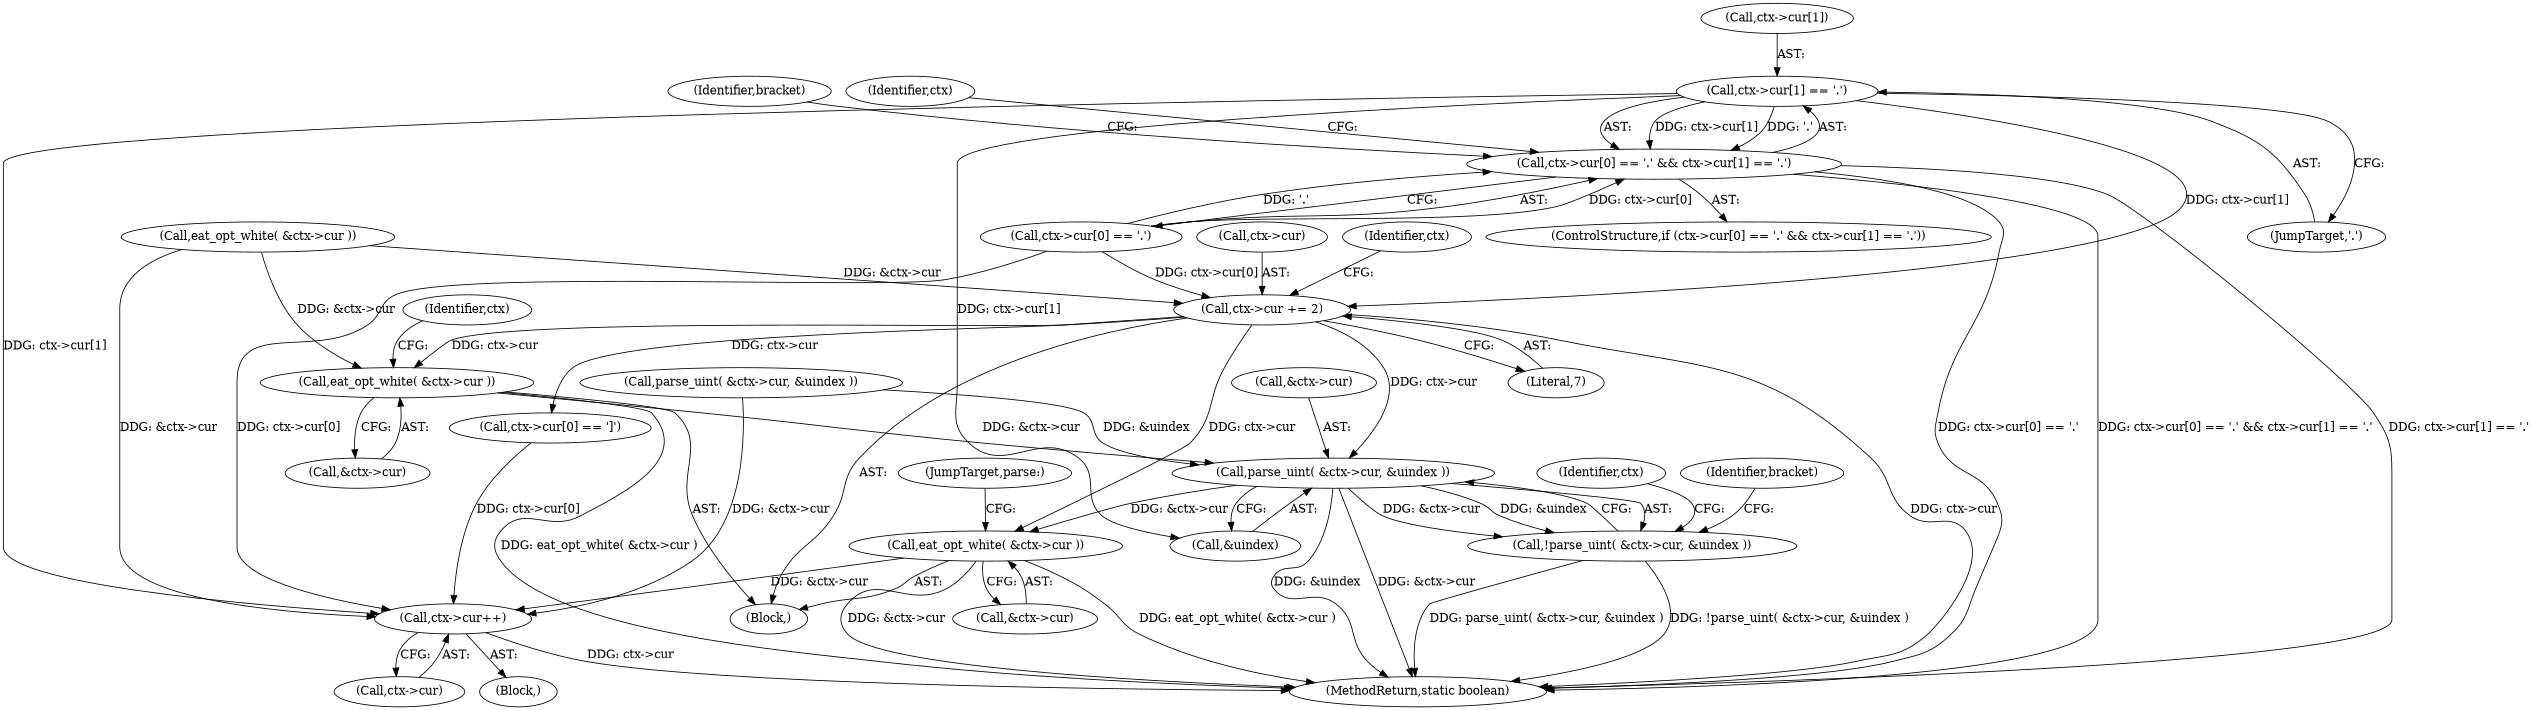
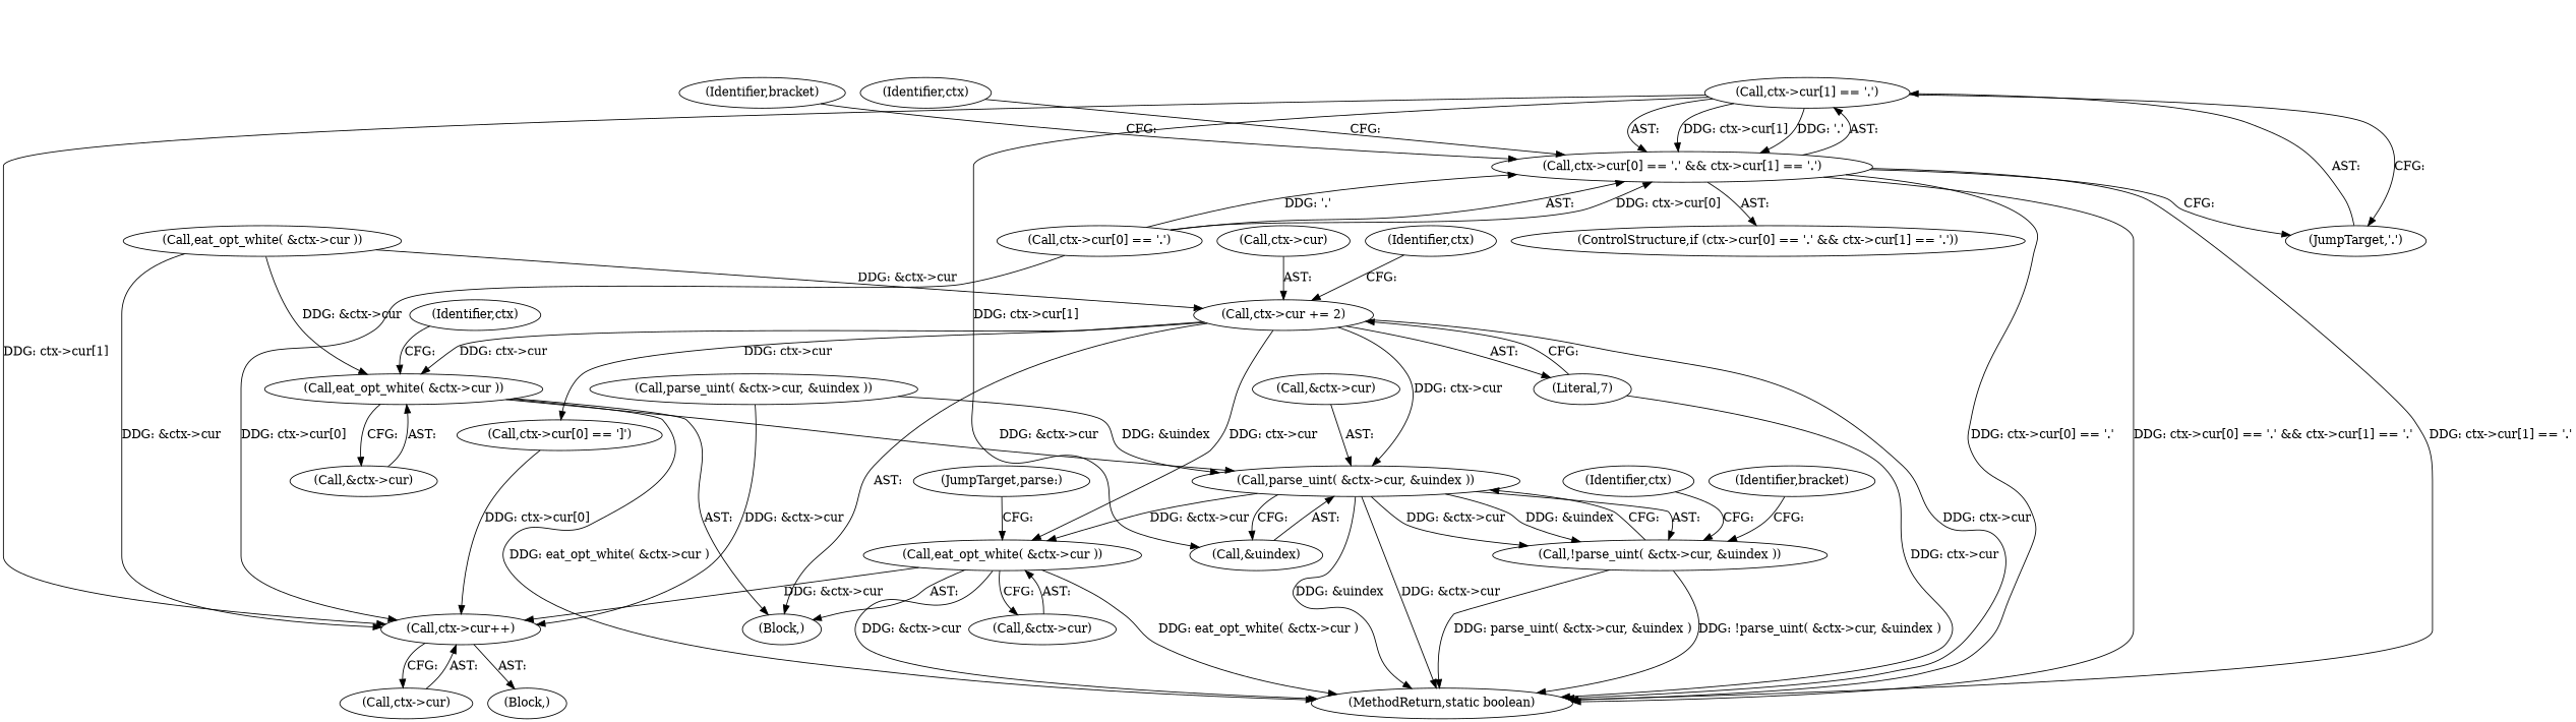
  digraph {
    n1 [label="(Call,ctx->cur[1] == '.')"]
    n2 [label="(Call,ctx->cur[0] == '.' && ctx->cur[1] == '.')"]
    n3 [label="(Call,ctx->cur += 2)"]
    n4 [label="(Call,ctx->cur++)"]
    n5 [label="(JumpTarget,'.')"]
    n6 [label="(Call,&uindex)"]
    n7 [label="(MethodReturn,static boolean)"]
    n8 [label="(Call,ctx->cur[0] == '.')"]
    n9 [label="(ControlStructure,if (ctx->cur[0] == '.' && ctx->cur[1] == '.'))"]
    n10 [label="(Call,eat_opt_white( &ctx->cur ))"]
    n11 [label="(Call,parse_uint( &ctx->cur, &uindex ))"]
    n12 [label="(Call,eat_opt_white( &ctx->cur ))"]
    n13 [label="(Block,)"]
    n14 [label="(Literal,7)"]
    n15 [label="(Call,ctx->cur[0] == ']')"]
    n16 [label="(Call,ctx->cur)"]
    n17 [label="(Block,)"]
    n18 [label="(Call,&ctx->cur)"]
    n19 [label="(Call,!parse_uint( &ctx->cur, &uindex ))"]
    n20 [label="(Call,&ctx->cur)"]
    n21 [label="(Call,eat_opt_white( &ctx->cur ))"]
    n22 [label="(Identifier,ctx)"]
    n23 [label="(Identifier,ctx)"]
    n24 [label="(Call,ctx->cur)"]
-   n25 [label="(Call,ctx->cur[1])"]
    n26 [label="(JumpTarget,parse:)"]
    n27 [label="(Call,parse_uint( &ctx->cur, &uindex ))"]
    n28 [label="(Identifier,bracket)"]
    n29 [label="(Identifier,bracket)"]
    n30 [label="(Identifier,ctx)"]
    n31 [label="(Identifier,ctx)"]
    n32 [label="(Call,&ctx->cur)"]
    n1 -> n2 [label="AST: "]
    n1 -> n2 [label="DDG: ctx->cur[1]"]
    n1 -> n2 [label="DDG: '.'"]
-   n1 -> n3 [label="DDG: ctx->cur[1]"]
    n1 -> n4 [label="DDG: ctx->cur[1]"]
    n1 -> n5 [label="CFG: "]
    n1 -> n6 [label="DDG: ctx->cur[1]"]
    n2 -> n1 [label="AST: "]
    n2 -> n7 [label="DDG: ctx->cur[1] == '.'"]
    n2 -> n7 [label="DDG: ctx->cur[0] == '.'"]
    n2 -> n7 [label="DDG: ctx->cur[0] == '.' && ctx->cur[1] == '.'"]
-   n2 -> n8 [label="CFG: "]
+   n2 -> n5 [label="CFG: "]
    n2 -> n9 [label="AST: "]
    n3 -> n7 [label="DDG: ctx->cur"]
    n3 -> n10 [label="DDG: ctx->cur"]
    n3 -> n11 [label="DDG: ctx->cur"]
    n3 -> n12 [label="DDG: ctx->cur"]
    n3 -> n13 [label="AST: "]
-   n3 -> n14 [label="CFG: "]
+   n3 -> n14 [label="AST: "]
    n3 -> n15 [label="DDG: ctx->cur"]
-   n4 -> n7 [label="DDG: ctx->cur"]
+   n14 -> n7 [label="DDG: ctx->cur"]
    n4 -> n16 [label="CFG: "]
    n4 -> n17 [label="AST: "]
    n5 -> n1 [label="AST: "]
    n6 -> n11 [label="AST: "]
    n8 -> n2 [label="AST: "]
    n8 -> n2 [label="DDG: ctx->cur[0]"]
    n8 -> n2 [label="DDG: '.'"]
-   n8 -> n3 [label="DDG: ctx->cur[0]"]
    n8 -> n4 [label="DDG: ctx->cur[0]"]
    n10 -> n7 [label="DDG: eat_opt_white( &ctx->cur )"]
    n10 -> n11 [label="DDG: &ctx->cur"]
    n10 -> n13 [label="AST: "]
    n10 -> n18 [label="CFG: "]
    n11 -> n6 [label="CFG: "]
    n11 -> n7 [label="DDG: &uindex"]
    n11 -> n7 [label="DDG: &ctx->cur"]
    n11 -> n12 [label="DDG: &ctx->cur"]
    n11 -> n19 [label="AST: "]
    n11 -> n19 [label="DDG: &ctx->cur"]
    n11 -> n19 [label="DDG: &uindex"]
    n12 -> n4 [label="DDG: &ctx->cur"]
    n12 -> n7 [label="DDG: eat_opt_white( &ctx->cur )"]
    n12 -> n7 [label="DDG: &ctx->cur"]
    n12 -> n13 [label="AST: "]
    n12 -> n20 [label="CFG: "]
-   n14 -> n3 [label="AST: "]
+   n14 -> n3 [label="CFG: "]
    n15 -> n4 [label="DDG: ctx->cur[0]"]
    n16 -> n4 [label="AST: "]
    n18 -> n10 [label="AST: "]
    n19 -> n7 [label="DDG: parse_uint( &ctx->cur, &uindex )"]
    n19 -> n7 [label="DDG: !parse_uint( &ctx->cur, &uindex )"]
    n19 -> n11 [label="CFG: "]
    n20 -> n12 [label="AST: "]
    n21 -> n3 [label="DDG: &ctx->cur"]
    n21 -> n4 [label="DDG: &ctx->cur"]
    n21 -> n10 [label="DDG: &ctx->cur"]
    n22 -> n3 [label="CFG: "]
    n23 -> n19 [label="CFG: "]
    n24 -> n3 [label="AST: "]
-   n25 -> n1 [label="AST: "]
    n26 -> n12 [label="CFG: "]
    n27 -> n4 [label="DDG: &ctx->cur"]
    n27 -> n11 [label="DDG: &uindex"]
    n28 -> n19 [label="CFG: "]
    n29 -> n2 [label="CFG: "]
    n30 -> n2 [label="CFG: "]
    n31 -> n10 [label="CFG: "]
    n32 -> n11 [label="AST: "]
  }
